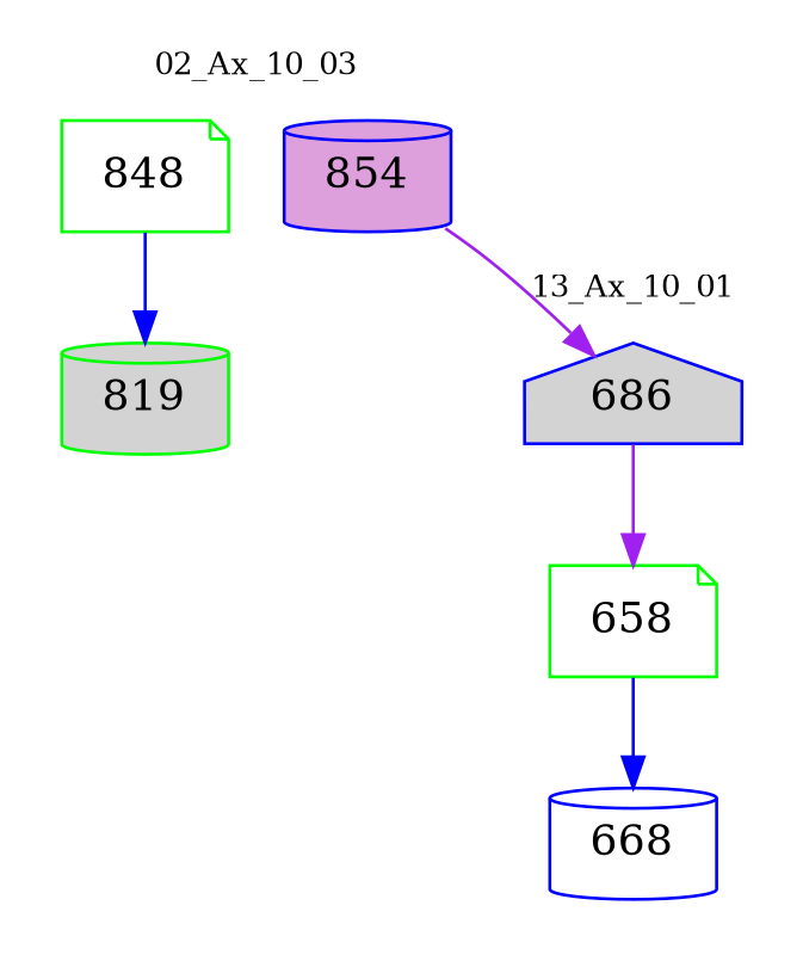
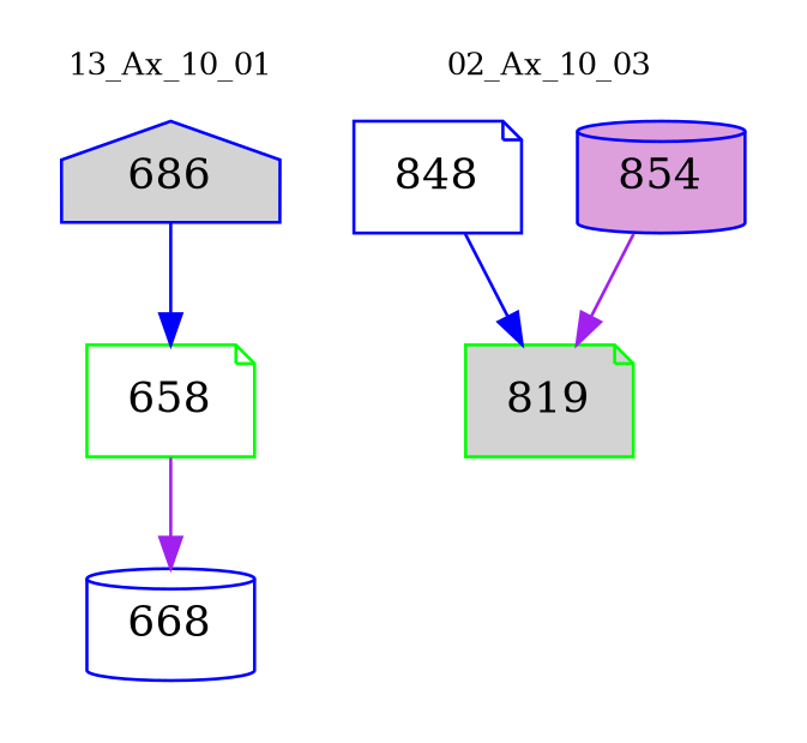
  digraph {
    node [color=blue fillcolor=white shape=cylinder style=filled]
    edge [color=purple]
    n1 [fillcolor=lightgrey label=686 shape=house]
    n2 [color=green label=658 shape=note]
    n3 [label=668]
    n4 [fillcolor=plum label=854]
-   n5 [color=green fillcolor=lightgrey label=819]
-   n6 [color=green label=848 shape=note]
+   n5 [color=green fillcolor=lightgrey label=819 shape=note]
+   n6 [label=848 shape=note]
    subgraph cluster_1 {
      color=white
      fontsize=10
      label="13_Ax_10_01"
      n1
      n2
      n3
    }
    subgraph cluster_2 {
      color=white
      fontsize=10
      label="02_Ax_10_03"
      n4
      n5
      n6
    }
-   n1 -> n2
-   n2 -> n3 [color=blue]
-   n4 -> n1
+   n1 -> n2 [color=blue]
+   n2 -> n3
+   n4 -> n5
    n6 -> n5 [color=blue]
  }
